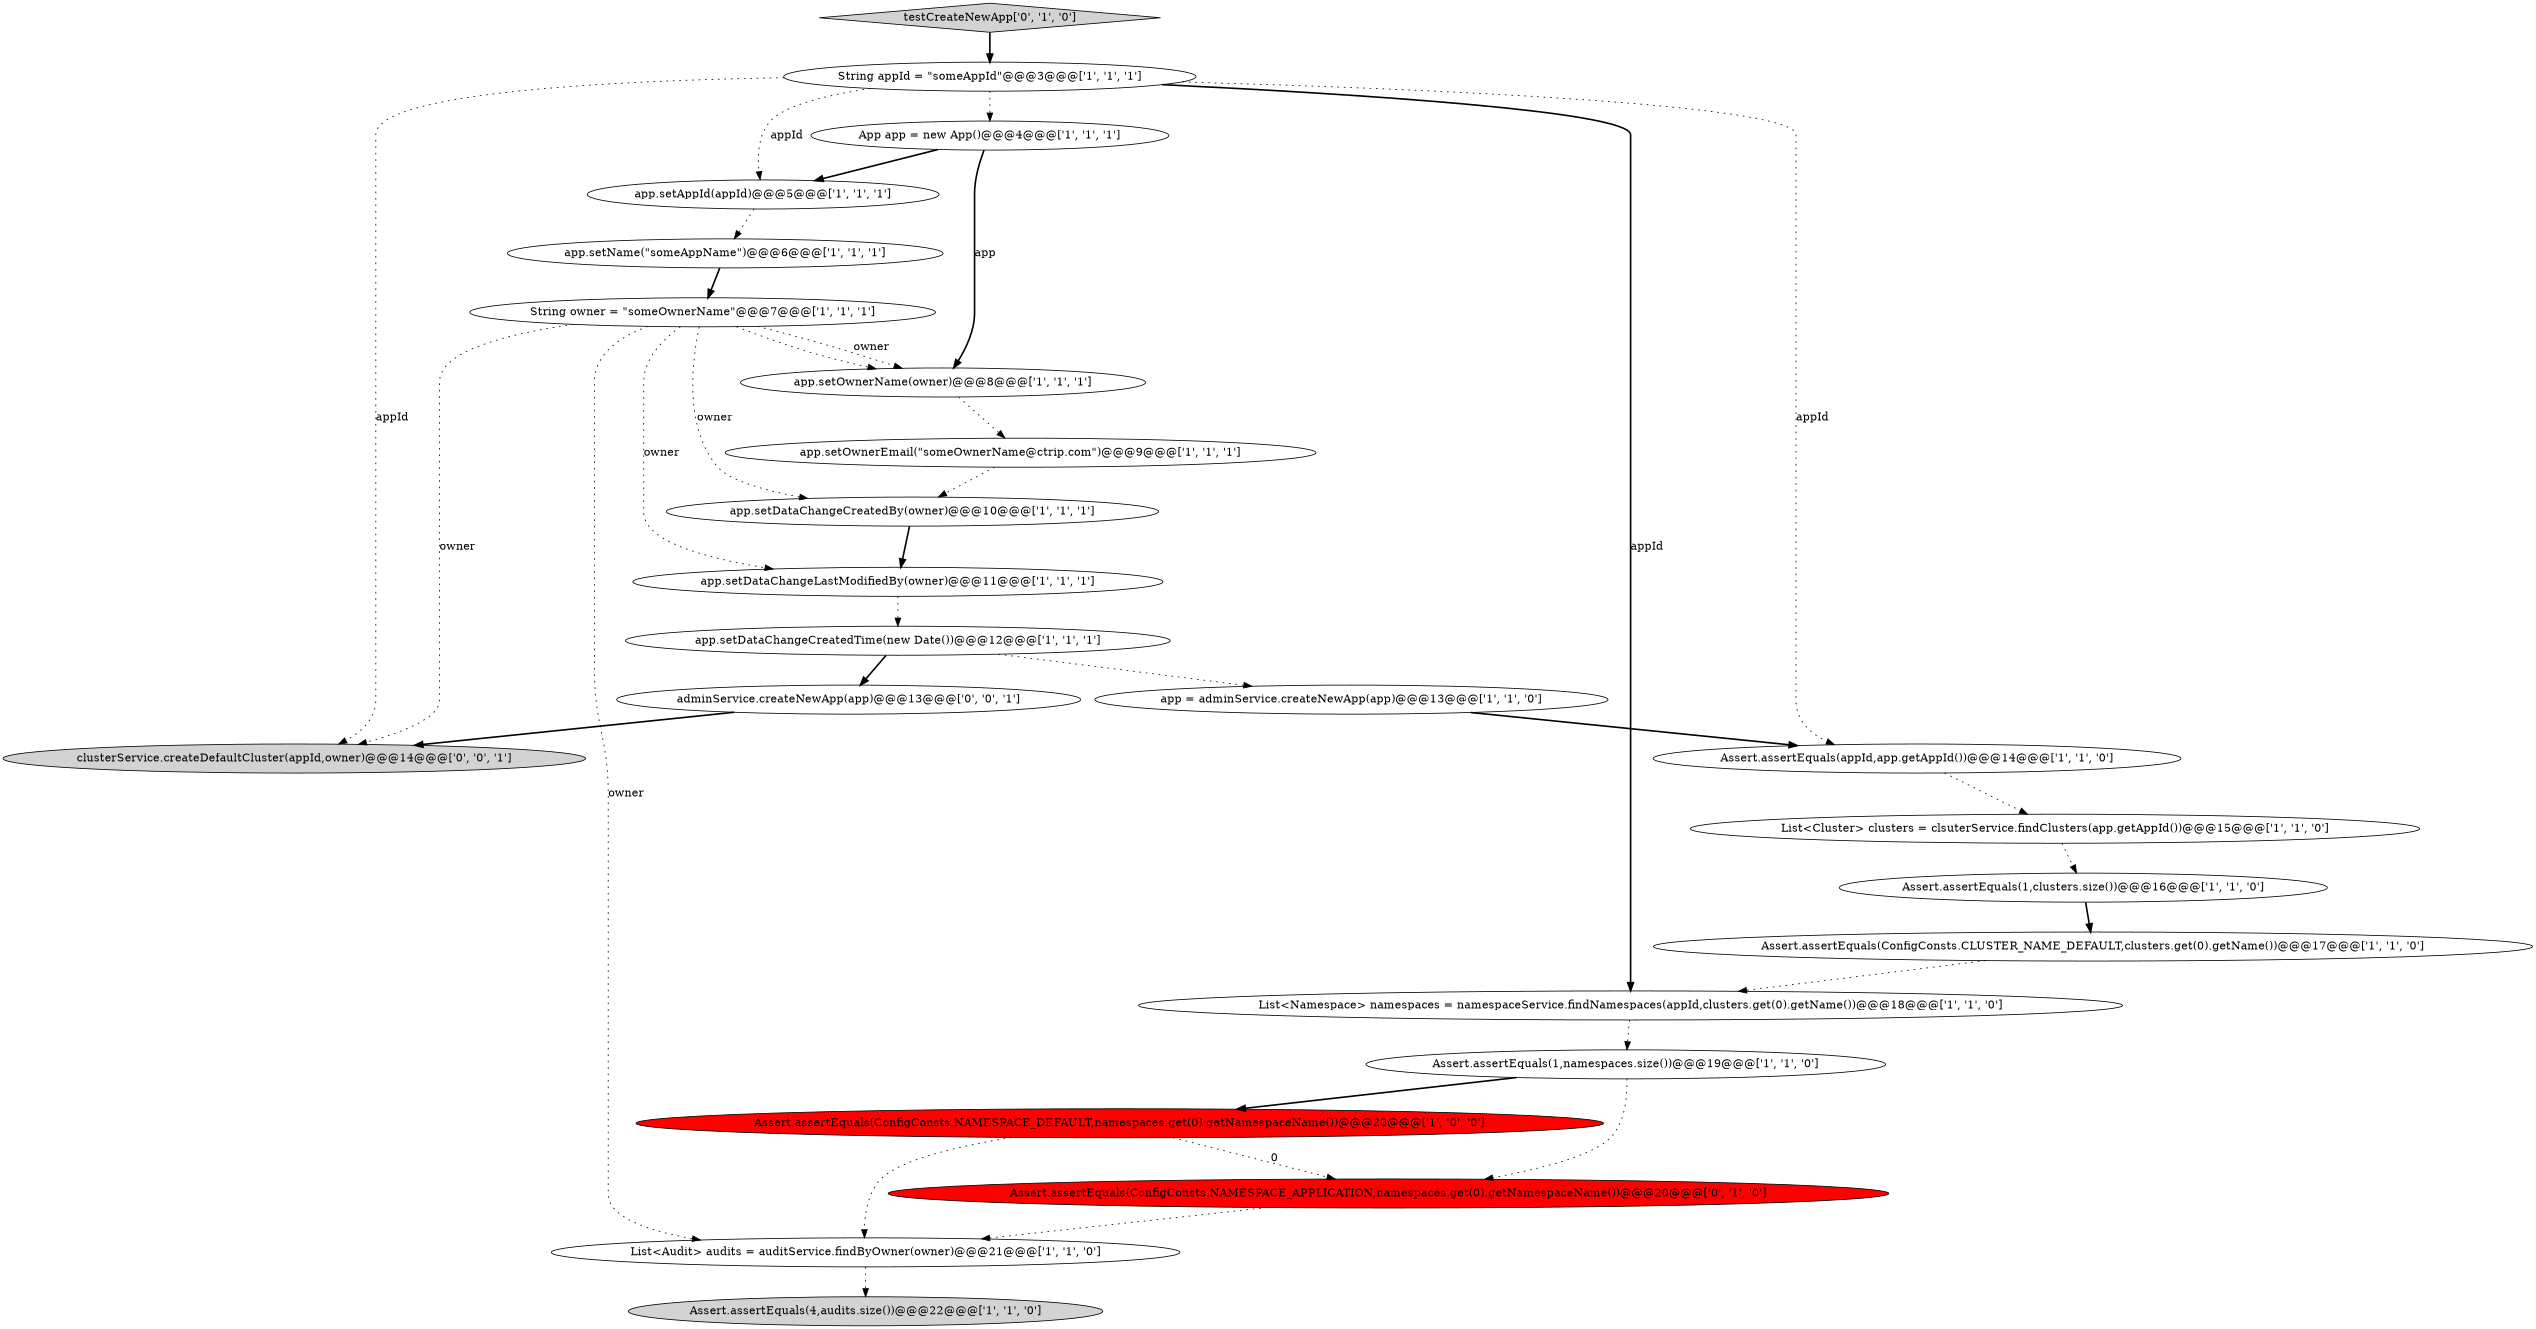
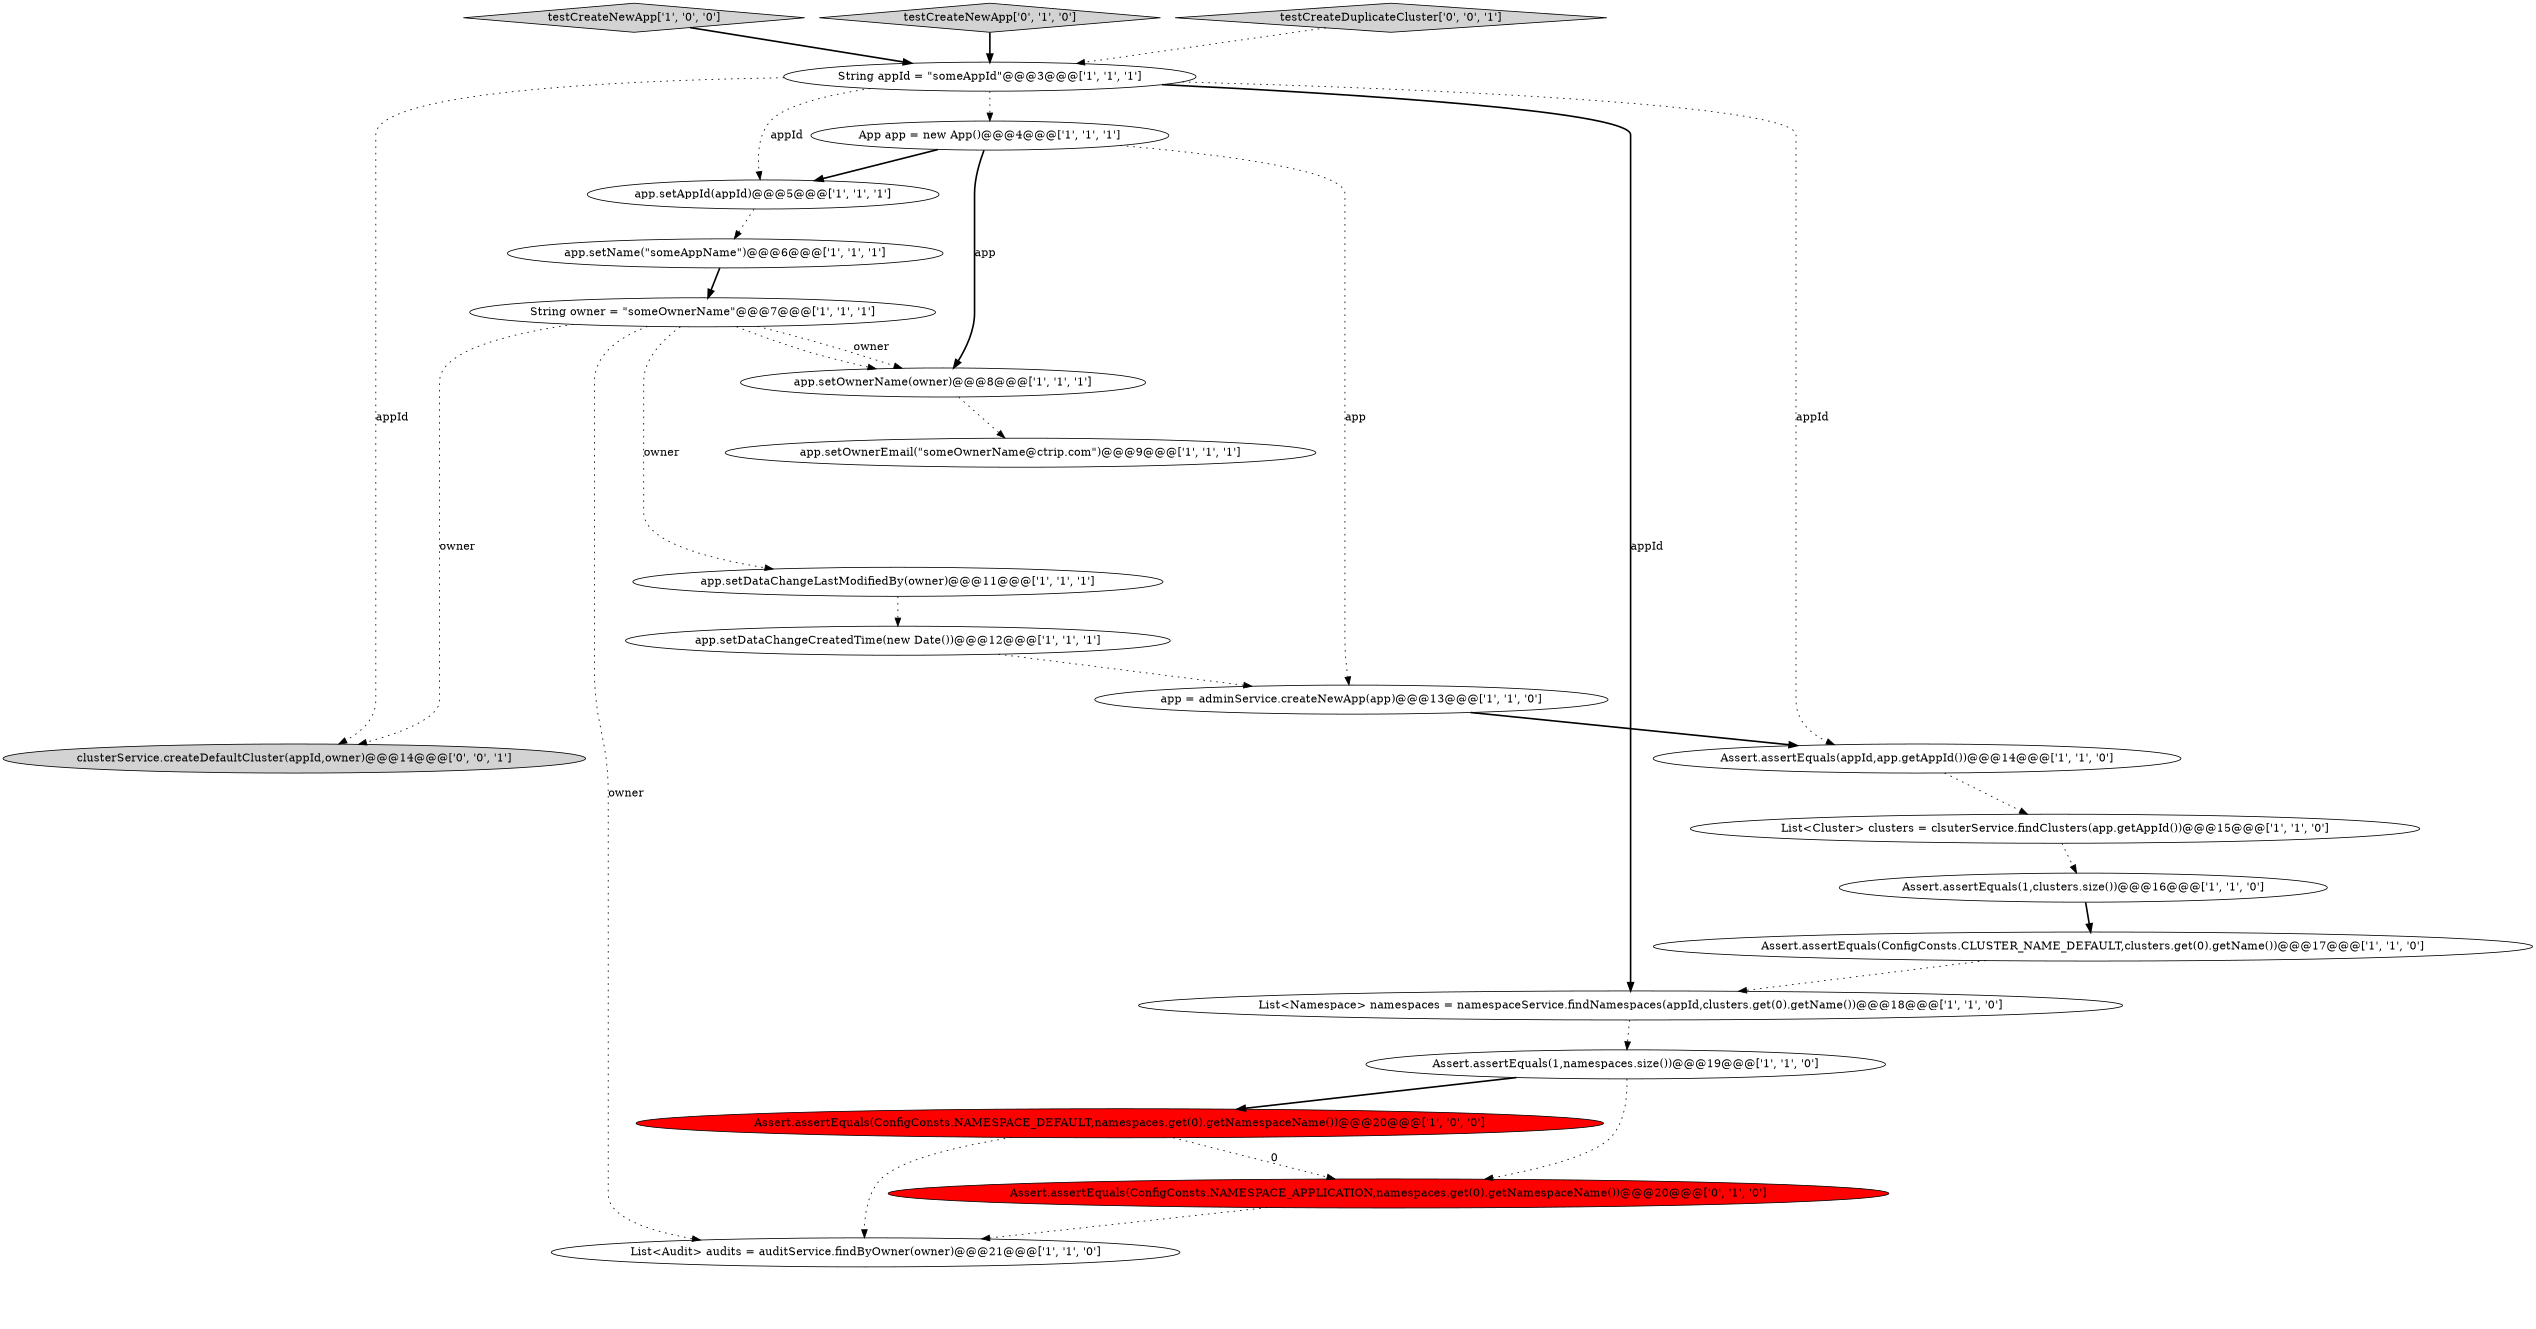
  digraph {
    node [fillcolor=white shape=ellipse style=filled]
    edge [style=dotted]
+   n1 [fillcolor=lightgray label="testCreateNewApp['1', '0', '0']" shape=diamond]
    n2 [label="String appId = \"someAppId\"@@@3@@@['1', '1', '1']"]
    n3 [fillcolor=lightgray label="clusterService.createDefaultCluster(appId,owner)@@@14@@@['0', '0', '1']"]
    n4 [label="List<Namespace> namespaces = namespaceService.findNamespaces(appId,clusters.get(0).getName())@@@18@@@['1', '1', '0']"]
    n5 [label="app.setAppId(appId)@@@5@@@['1', '1', '1']"]
    n6 [label="App app = new App()@@@4@@@['1', '1', '1']"]
    n7 [label="Assert.assertEquals(appId,app.getAppId())@@@14@@@['1', '1', '0']"]
-   n8 [label="adminService.createNewApp(app)@@@13@@@['0', '0', '1']"]
    n9 [label="List<Cluster> clusters = clsuterService.findClusters(app.getAppId())@@@15@@@['1', '1', '0']"]
    n10 [label="Assert.assertEquals(1,clusters.size())@@@16@@@['1', '1', '0']"]
    n11 [label="Assert.assertEquals(ConfigConsts.CLUSTER_NAME_DEFAULT,clusters.get(0).getName())@@@17@@@['1', '1', '0']"]
    n12 [label="Assert.assertEquals(1,namespaces.size())@@@19@@@['1', '1', '0']"]
-   n13 [label="app.setDataChangeCreatedBy(owner)@@@10@@@['1', '1', '1']"]
    n14 [label="app.setDataChangeLastModifiedBy(owner)@@@11@@@['1', '1', '1']"]
    n15 [label="app.setDataChangeCreatedTime(new Date())@@@12@@@['1', '1', '1']"]
    n16 [label="app.setName(\"someAppName\")@@@6@@@['1', '1', '1']"]
    n17 [label="String owner = \"someOwnerName\"@@@7@@@['1', '1', '1']"]
    n18 [label="List<Audit> audits = auditService.findByOwner(owner)@@@21@@@['1', '1', '0']"]
    n19 [label="app.setOwnerName(owner)@@@8@@@['1', '1', '1']"]
    n20 [fillcolor=red label="Assert.assertEquals(ConfigConsts.NAMESPACE_APPLICATION,namespaces.get(0).getNamespaceName())@@@20@@@['0', '1', '0']"]
-   n21 [fillcolor=lightgray label="Assert.assertEquals(4,audits.size())@@@22@@@['1', '1', '0']"]
    n22 [fillcolor=red label="Assert.assertEquals(ConfigConsts.NAMESPACE_DEFAULT,namespaces.get(0).getNamespaceName())@@@20@@@['1', '0', '0']"]
    n23 [label="app.setOwnerEmail(\"someOwnerName@ctrip.com\")@@@9@@@['1', '1', '1']"]
    n24 [label="app = adminService.createNewApp(app)@@@13@@@['1', '1', '0']"]
    n25 [fillcolor=lightgray label="testCreateNewApp['0', '1', '0']" shape=diamond]
+   n26 [fillcolor=lightgray label="testCreateDuplicateCluster['0', '0', '1']" shape=diamond]
+   n1 -> n2 [style=bold]
    n2 -> n3 [label=appId]
    n2 -> n4 [label=appId style=bold]
    n2 -> n5 [label=appId]
    n2 -> n6
    n2 -> n7 [label=appId]
    n4 -> n12
    n5 -> n16
    n6 -> n5 [style=bold]
    n6 -> n19 [label=app style=bold]
+   n6 -> n24 [label=app]
    n7 -> n9
-   n8 -> n3 [style=bold]
    n9 -> n10
    n10 -> n11 [style=bold]
    n11 -> n4
    n12 -> n20
    n12 -> n22 [style=bold]
-   n13 -> n14 [style=bold]
    n14 -> n15
-   n15 -> n8 [style=bold]
    n15 -> n24
    n16 -> n17 [style=bold]
    n17 -> n3 [label=owner]
-   n17 -> n13 [label=owner]
    n17 -> n14 [label=owner]
    n17 -> n18 [label=owner]
    n17 -> n19 [label=owner]
    n17 -> n19
-   n18 -> n21
    n19 -> n23
    n20 -> n18
    n22 -> n18
    n22 -> n20 [label=0]
-   n23 -> n13
    n24 -> n7 [style=bold]
    n25 -> n2 [style=bold]
+   n26 -> n2
  }
